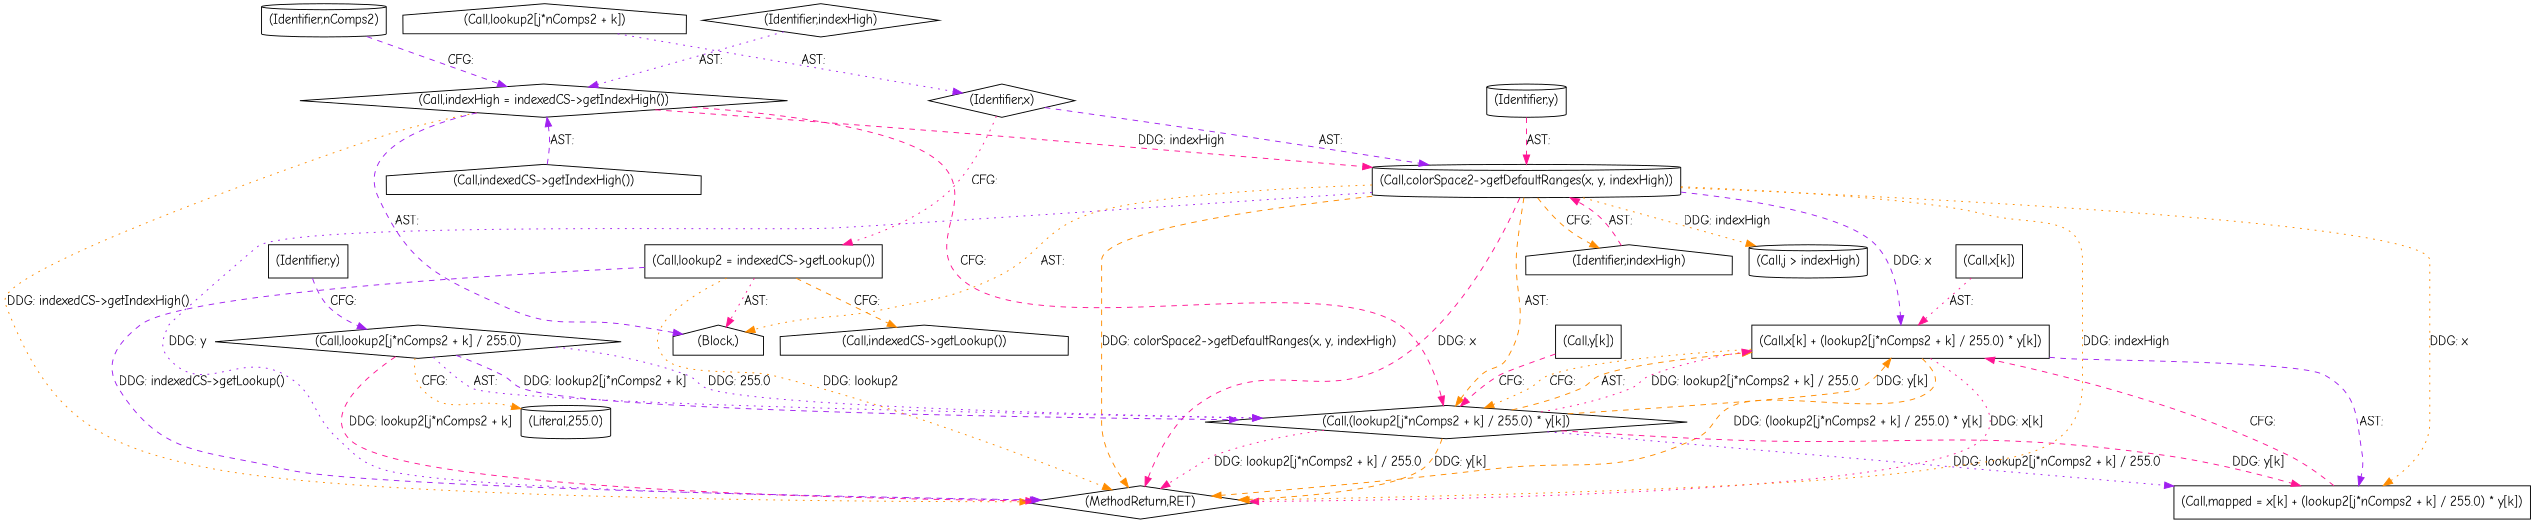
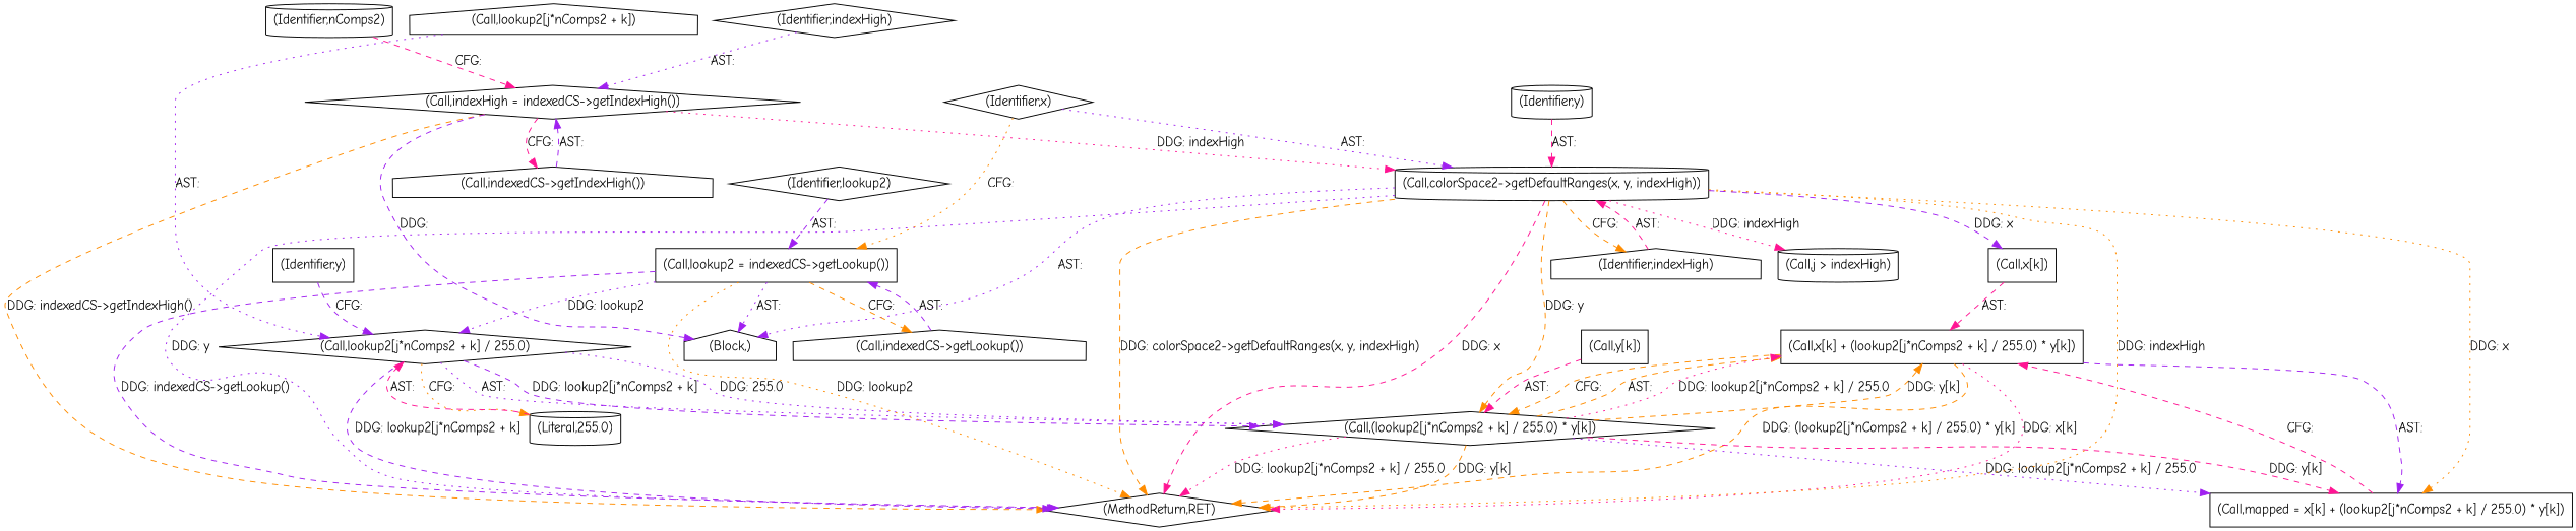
  digraph {
    fontname="Comic Neue"
    node [fontname="Comic Neue" shape=diamond]
    edge [color=purple fontname="Comic Neue" style=dashed]
    n1 [label="(Call,x[k] + (lookup2[j*nComps2 + k] / 255.0) * y[k])" shape=box]
    n2 [label="(Call,(lookup2[j*nComps2 + k] / 255.0) * y[k])"]
    n3 [label="(Call,mapped = x[k] + (lookup2[j*nComps2 + k] / 255.0) * y[k])" shape=box]
    n4 [label="(MethodReturn,RET)"]
    n5 [label="(Call,colorSpace2->getDefaultRanges(x, y, indexHigh))" shape=cylinder]
    n6 [label="(Identifier,indexHigh)" shape=house]
    n7 [label="(Call,j > indexHigh)" shape=cylinder]
    n8 [label="(Block,)" shape=house]
    n9 [label="(Call,indexHigh = indexedCS->getIndexHigh())"]
    n10 [label="(Call,indexedCS->getIndexHigh())" shape=house]
    n11 [label="(Call,y[k])" shape=box]
    n12 [label="(Call,lookup2[j*nComps2 + k] / 255.0)"]
    n13 [label="(Literal,255.0)" shape=cylinder]
    n14 [label="(Call,lookup2 = indexedCS->getLookup())" shape=box]
    n15 [label="(Call,indexedCS->getLookup())" shape=house]
    n16 [label="(Identifier,y)" shape=cylinder]
    n17 [label="(Identifier,x)"]
    n18 [label="(Identifier,nComps2)" shape=cylinder]
    n19 [label="(Identifier,indexHigh)"]
    n20 [label="(Call,x[k])" shape=box]
    n21 [label="(Identifier,y)" shape=box]
+   n22 [label="(Identifier,lookup2)"]
    n23 [label="(Call,lookup2[j*nComps2 + k])" shape=house]
-   n1 -> n2 [color=darkorange label="CFG: " style=dotted]
+   n1 -> n2 [color=darkorange label="CFG: "]
    n1 -> n3 [label="AST: "]
    n1 -> n4 [color=darkorange label="DDG: (lookup2[j*nComps2 + k] / 255.0) * y[k]"]
    n1 -> n4 [color=deeppink label="DDG: x[k]" style=dotted]
    n2 -> n1 [color=darkorange label="AST: "]
    n2 -> n1 [color=deeppink label="DDG: lookup2[j*nComps2 + k] / 255.0" style=dotted]
    n2 -> n1 [color=darkorange label="DDG: y[k]"]
    n2 -> n3 [label="DDG: lookup2[j*nComps2 + k] / 255.0" style=dotted]
    n2 -> n3 [color=deeppink label="DDG: y[k]"]
    n2 -> n4 [color=deeppink label="DDG: lookup2[j*nComps2 + k] / 255.0" style=dotted]
    n2 -> n4 [color=darkorange label="DDG: y[k]"]
    n3 -> n1 [color=deeppink label="CFG: "]
-   n5 -> n1 [label="DDG: x"]
-   n5 -> n2 [color=darkorange label="AST: "]
+   n5 -> n20 [label="DDG: x"]
+   n5 -> n2 [color=darkorange label="DDG: y"]
    n5 -> n3 [color=darkorange label="DDG: x" style=dotted]
    n5 -> n4 [label="DDG: y" style=dotted]
    n5 -> n4 [color=darkorange label="DDG: colorSpace2->getDefaultRanges(x, y, indexHigh)"]
    n5 -> n4 [color=deeppink label="DDG: x"]
    n5 -> n4 [color=darkorange label="DDG: indexHigh" style=dotted]
    n5 -> n6 [color=darkorange label="CFG: "]
-   n5 -> n7 [color=darkorange label="DDG: indexHigh" style=dotted]
-   n5 -> n8 [color=darkorange label="AST: " style=dotted]
+   n5 -> n7 [color=deeppink label="DDG: indexHigh" style=dotted]
+   n5 -> n8 [label="AST: " style=dotted]
    n6 -> n5 [color=deeppink label="AST: "]
-   n9 -> n4 [color=darkorange label="DDG: indexedCS->getIndexHigh()" style=dotted]
-   n9 -> n5 [color=deeppink label="DDG: indexHigh"]
-   n9 -> n8 [label="AST: "]
-   n9 -> n2 [color=deeppink label="CFG: "]
+   n9 -> n4 [color=darkorange label="DDG: indexedCS->getIndexHigh()"]
+   n9 -> n5 [color=deeppink label="DDG: indexHigh" style=dotted]
+   n9 -> n8 [label="DDG: "]
+   n9 -> n10 [color=deeppink label="CFG: "]
    n10 -> n9 [label="AST: "]
-   n11 -> n2 [color=deeppink label="CFG: "]
+   n11 -> n2 [color=deeppink label="AST: "]
    n12 -> n2 [label="AST: " style=dotted]
    n12 -> n2 [label="DDG: lookup2[j*nComps2 + k]"]
    n12 -> n2 [label="DDG: 255.0" style=dotted]
-   n12 -> n4 [color=deeppink label="DDG: lookup2[j*nComps2 + k]"]
+   n12 -> n4 [label="DDG: lookup2[j*nComps2 + k]"]
    n12 -> n13 [color=darkorange label="CFG: " style=dotted]
+   n13 -> n12 [color=deeppink label="AST: "]
    n14 -> n4 [label="DDG: indexedCS->getLookup()"]
    n14 -> n4 [color=darkorange label="DDG: lookup2" style=dotted]
-   n14 -> n8 [color=deeppink label="AST: " style=dotted]
+   n14 -> n8 [label="AST: " style=dotted]
+   n14 -> n12 [label="DDG: lookup2" style=dotted]
    n14 -> n15 [color=darkorange label="CFG: "]
+   n15 -> n14 [label="AST: "]
    n16 -> n5 [color=deeppink label="AST: "]
-   n17 -> n5 [label="AST: "]
-   n17 -> n14 [color=deeppink label="CFG: " style=dotted]
-   n18 -> n9 [label="CFG: "]
+   n17 -> n5 [label="AST: " style=dotted]
+   n17 -> n14 [color=darkorange label="CFG: " style=dotted]
+   n18 -> n9 [color=deeppink label="CFG: "]
    n19 -> n9 [label="AST: " style=dotted]
-   n20 -> n1 [color=deeppink label="AST: " style=dotted]
+   n20 -> n1 [color=deeppink label="AST: "]
    n21 -> n12 [label="CFG: "]
-   n23 -> n17 [label="AST: " style=dotted]
+   n22 -> n14 [label="AST: "]
+   n23 -> n12 [label="AST: " style=dotted]
  }
